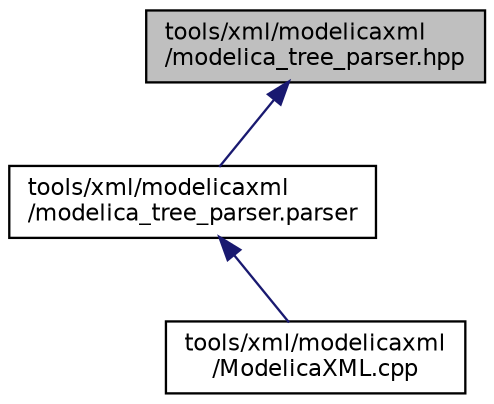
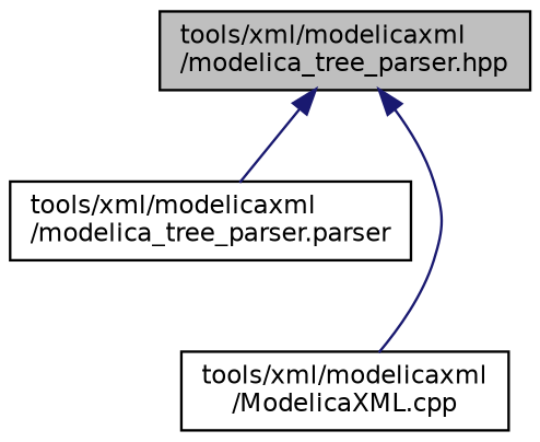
  digraph {
    node [color=black fillcolor=white fontname=Helvetica fontsize=10 shape=record style=filled]
    edge [color=midnightblue dir=back fontname=Helvetica fontsize=10 labelfontname=Helvetica labelfontsize=10 style=solid]
    n1 [fillcolor=grey75 fontcolor=black height=0.2 label="tools/xml/modelicaxml\l/modelica_tree_parser.hpp" width=0.4]
    n2 [height=0.2 label="tools/xml/modelicaxml\l/modelica_tree_parser.parser" width=0.4]
    n3 [height=0.2 label="tools/xml/modelicaxml\l/ModelicaXML.cpp" width=0.4]
    n1 -> n2
-   n2 -> n3
+   n1 -> n3
  }
